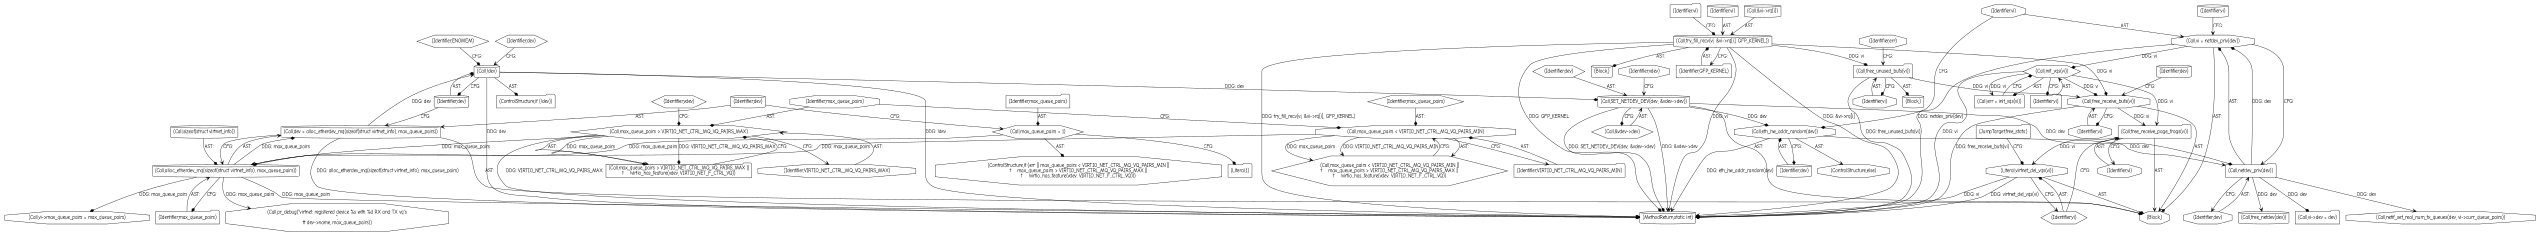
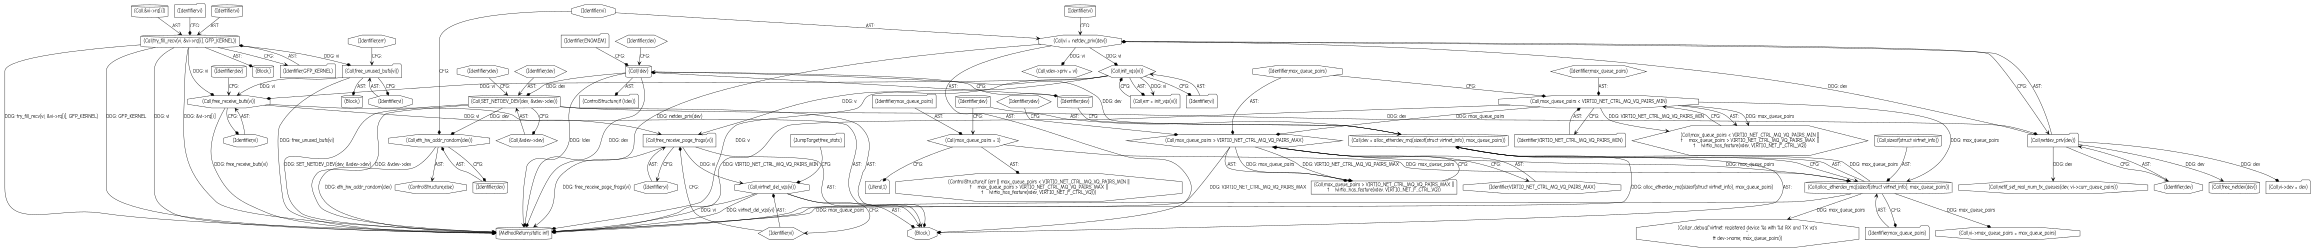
  digraph {
    fontname="Comic Neue"
    node [fontname="Comic Neue" shape=octagon]
    edge [arrowhead=diamond fontname="Comic Neue"]
    n1 [label="(Call,try_fill_recv(vi, &vi->rq[i], GFP_KERNEL))" shape=cylinder]
    n2 [label="(Call,free_unused_bufs(vi))" shape=folder]
    n3 [label="(Call,free_receive_bufs(vi))"]
    n4 [label="(Block,)" shape=cylinder]
    n5 [label="(Identifier,GFP_KERNEL)" shape=folder]
    n6 [label="(MethodReturn,static int)" shape=cylinder]
    n7 [label="(Identifier,vi)"]
    n8 [label="(Block,)" shape=cylinder]
    n9 [label="(Call,free_receive_page_frags(vi))" shape=folder]
    n10 [label="(Block,)"]
    n11 [label="(Identifier,vi)"]
    n12 [label="(Call,init_vqs(vi))" shape=hexagon]
    n13 [label="(Call,err = init_vqs(vi))" shape=folder]
    n14 [label="(Identifier,vi)" shape=folder]
-   n15 [label="(Literal,virtnet_del_vqs(vi))"]
+   n15 [label="(Call,virtnet_del_vqs(vi))"]
    n16 [label="(Identifier,vi)"]
    n17 [label="(Call,vi = netdev_priv(dev))"]
    n18 [label="(Call,netdev_priv(dev))" shape=folder]
+   n19 [label="(Call,vdev->priv = vi)" shape=hexagon]
    n20 [label="(Call,netif_set_real_num_tx_queues(dev, vi->curr_queue_pairs))"]
    n21 [label="(Identifier,dev)"]
    n22 [label="(Call,free_netdev(dev))" shape=cylinder]
    n23 [label="(Call,vi->dev = dev)" shape=folder]
    n24 [label="(Call,eth_hw_addr_random(dev))"]
    n25 [label="(ControlStructure,else)"]
    n26 [label="(Identifier,dev)" shape=cylinder]
    n27 [label="(Call,SET_NETDEV_DEV(dev, &vdev->dev))" shape=cylinder]
    n28 [label="(Call,&vdev->dev)" shape=hexagon]
    n29 [label="(Call,!dev)" shape=cylinder]
    n30 [label="(ControlStructure,if (!dev))" shape=folder]
    n31 [label="(Identifier,dev)" shape=cylinder]
    n32 [label="(Call,dev = alloc_etherdev_mq(sizeof(struct virtnet_info), max_queue_pairs))" shape=cylinder]
    n33 [label="(Call,alloc_etherdev_mq(sizeof(struct virtnet_info), max_queue_pairs))" shape=cylinder]
    n34 [label="(Call,pr_debug(\"virtnet: registered device %s with %d RX and TX vq's\n\",\n\t\t dev->name, max_queue_pairs))"]
    n35 [label="(Identifier,max_queue_pairs)" shape=folder]
    n36 [label="(Call,vi->max_queue_pairs = max_queue_pairs)"]
    n37 [label="(Call,max_queue_pairs > VIRTIO_NET_CTRL_MQ_VQ_PAIRS_MAX)" shape=hexagon]
    n38 [label="(Call,max_queue_pairs > VIRTIO_NET_CTRL_MQ_VQ_PAIRS_MAX ||\n\t    !virtio_has_feature(vdev, VIRTIO_NET_F_CTRL_VQ))" shape=folder]
    n39 [label="(Identifier,VIRTIO_NET_CTRL_MQ_VQ_PAIRS_MAX)"]
    n40 [label="(Call,max_queue_pairs < VIRTIO_NET_CTRL_MQ_VQ_PAIRS_MIN)"]
    n41 [label="(Call,max_queue_pairs < VIRTIO_NET_CTRL_MQ_VQ_PAIRS_MIN ||\n\t    max_queue_pairs > VIRTIO_NET_CTRL_MQ_VQ_PAIRS_MAX ||\n\t    !virtio_has_feature(vdev, VIRTIO_NET_F_CTRL_VQ))" shape=hexagon]
    n42 [label="(Identifier,VIRTIO_NET_CTRL_MQ_VQ_PAIRS_MIN)" shape=folder]
    n43 [label="(Call,max_queue_pairs = 1)" shape=hexagon]
    n44 [label="(Literal,1)" shape=folder]
    n45 [label="(ControlStructure,if (err || max_queue_pairs < VIRTIO_NET_CTRL_MQ_VQ_PAIRS_MIN ||\n\t    max_queue_pairs > VIRTIO_NET_CTRL_MQ_VQ_PAIRS_MAX ||\n\t    !virtio_has_feature(vdev, VIRTIO_NET_F_CTRL_VQ)))"]
    n46 [label="(Identifier,vi)" shape=hexagon]
    n47 [label="(Identifier,dev)" shape=hexagon]
    n48 [label="(Call,&vi->rq[i])" shape=cylinder]
    n49 [label="(Identifier,dev)" shape=cylinder]
    n50 [label="(Identifier,vi)" shape=folder]
    n51 [label="(JumpTarget,free_stats:)" shape=folder]
    n52 [label="(Identifier,vi)" shape=cylinder]
    n53 [label="(Identifier,vdev)" shape=hexagon]
    n54 [label="(Identifier,vdev)"]
-   n55 [label="(Identifier,ENOMEM)" shape=hexagon]
+   n55 [label="(Identifier,ENOMEM)" shape=folder]
    n56 [label="(Identifier,err)"]
    n57 [label="(Identifier,vi)"]
    n58 [label="(Identifier,dev)" shape=cylinder]
    n59 [label="(Call,sizeof(struct virtnet_info))" shape=cylinder]
    n60 [label="(Identifier,vi)" shape=cylinder]
    n61 [label="(Identifier,max_queue_pairs)"]
    n62 [label="(Identifier,max_queue_pairs)" shape=hexagon]
    n63 [label="(Identifier,dev)" shape=hexagon]
    n64 [label="(Identifier,max_queue_pairs)" shape=folder]
    n1 -> n2 [label="DDG: vi"]
    n1 -> n3 [label="DDG: vi"]
    n1 -> n4 [label="AST: "]
    n1 -> n5 [arrowhead=vee label="CFG: "]
    n1 -> n6 [arrowhead=vee label="DDG: vi"]
    n1 -> n6 [arrowhead=vee label="DDG: &vi->rq[i]"]
    n1 -> n6 [label="DDG: try_fill_recv(vi, &vi->rq[i], GFP_KERNEL)"]
    n1 -> n6 [label="DDG: GFP_KERNEL"]
    n2 -> n3 [arrowhead=vee label="DDG: vi"]
    n2 -> n6 [label="DDG: free_unused_bufs(vi)"]
    n2 -> n7 [label="CFG: "]
    n2 -> n8 [label="AST: "]
    n3 -> n6 [arrowhead=vee label="DDG: free_receive_bufs(vi)"]
    n3 -> n9 [arrowhead=vee label="DDG: vi"]
    n3 -> n10 [arrowhead=vee label="AST: "]
    n3 -> n11 [label="CFG: "]
    n5 -> n1 [label="AST: "]
    n7 -> n2 [arrowhead=vee label="AST: "]
+   n9 -> n6 [arrowhead=vee label="DDG: free_receive_page_frags(vi)"]
    n9 -> n10 [arrowhead=vee label="AST: "]
    n9 -> n15 [arrowhead=vee label="DDG: vi"]
    n9 -> n16 [arrowhead=vee label="CFG: "]
    n11 -> n3 [arrowhead=vee label="AST: "]
    n12 -> n3 [label="DDG: vi"]
    n12 -> n6 [label="DDG: vi"]
    n12 -> n9 [arrowhead=vee label="DDG: vi"]
    n12 -> n13 [label="AST: "]
    n12 -> n13 [arrowhead=vee label="DDG: vi"]
    n12 -> n14 [label="CFG: "]
    n13 -> n12 [label="CFG: "]
    n14 -> n12 [arrowhead=vee label="AST: "]
    n15 -> n6 [label="DDG: virtnet_del_vqs(vi)"]
    n15 -> n6 [label="DDG: vi"]
    n15 -> n10 [label="AST: "]
    n15 -> n46 [arrowhead=vee label="CFG: "]
    n16 -> n9 [arrowhead=vee label="AST: "]
    n17 -> n6 [label="DDG: netdev_priv(dev)"]
    n17 -> n10 [label="AST: "]
    n17 -> n12 [label="DDG: vi"]
    n17 -> n18 [arrowhead=vee label="CFG: "]
+   n17 -> n19 [label="DDG: vi"]
    n18 -> n17 [label="AST: "]
    n18 -> n17 [label="DDG: dev"]
    n18 -> n20 [arrowhead=vee label="DDG: dev"]
    n18 -> n21 [arrowhead=vee label="CFG: "]
    n18 -> n22 [arrowhead=vee label="DDG: dev"]
    n18 -> n23 [label="DDG: dev"]
    n21 -> n18 [arrowhead=vee label="AST: "]
    n24 -> n6 [arrowhead=vee label="DDG: eth_hw_addr_random(dev)"]
-   n24 -> n18 [arrowhead=vee label="DDG: dev"]
    n24 -> n25 [arrowhead=vee label="AST: "]
    n24 -> n26 [label="CFG: "]
    n26 -> n24 [label="AST: "]
    n27 -> n6 [label="DDG: SET_NETDEV_DEV(dev, &vdev->dev)"]
    n27 -> n6 [arrowhead=vee label="DDG: &vdev->dev"]
    n27 -> n10 [label="AST: "]
    n27 -> n18 [label="DDG: dev"]
    n27 -> n24 [label="DDG: dev"]
    n27 -> n28 [label="CFG: "]
    n28 -> n27 [arrowhead=vee label="AST: "]
    n29 -> n6 [arrowhead=vee label="DDG: !dev"]
    n29 -> n6 [label="DDG: dev"]
    n29 -> n27 [label="DDG: dev"]
    n29 -> n30 [label="AST: "]
    n29 -> n31 [label="CFG: "]
    n31 -> n29 [label="AST: "]
    n31 -> n32 [arrowhead=vee label="CFG: "]
    n32 -> n6 [label="DDG: alloc_etherdev_mq(sizeof(struct virtnet_info), max_queue_pairs)"]
    n32 -> n10 [arrowhead=vee label="AST: "]
    n32 -> n29 [arrowhead=vee label="DDG: dev"]
    n32 -> n33 [arrowhead=vee label="CFG: "]
    n33 -> n6 [arrowhead=vee label="DDG: max_queue_pairs"]
    n33 -> n32 [arrowhead=vee label="AST: "]
    n33 -> n32 [label="DDG: max_queue_pairs"]
    n33 -> n34 [arrowhead=vee label="DDG: max_queue_pairs"]
    n33 -> n35 [label="CFG: "]
    n33 -> n36 [label="DDG: max_queue_pairs"]
    n35 -> n33 [arrowhead=vee label="AST: "]
    n37 -> n6 [arrowhead=vee label="DDG: VIRTIO_NET_CTRL_MQ_VQ_PAIRS_MAX"]
    n37 -> n33 [label="DDG: max_queue_pairs"]
    n37 -> n38 [arrowhead=vee label="AST: "]
    n37 -> n38 [label="DDG: max_queue_pairs"]
    n37 -> n38 [label="DDG: VIRTIO_NET_CTRL_MQ_VQ_PAIRS_MAX"]
    n37 -> n39 [arrowhead=vee label="CFG: "]
    n38 -> n37 [label="CFG: "]
    n39 -> n37 [arrowhead=vee label="AST: "]
+   n40 -> n6 [label="DDG: VIRTIO_NET_CTRL_MQ_VQ_PAIRS_MIN"]
    n40 -> n33 [arrowhead=vee label="DDG: max_queue_pairs"]
+   n40 -> n37 [label="DDG: max_queue_pairs"]
    n40 -> n41 [arrowhead=vee label="AST: "]
    n40 -> n41 [arrowhead=vee label="DDG: max_queue_pairs"]
    n40 -> n41 [arrowhead=vee label="DDG: VIRTIO_NET_CTRL_MQ_VQ_PAIRS_MIN"]
    n40 -> n42 [arrowhead=vee label="CFG: "]
    n41 -> n40 [arrowhead=vee label="CFG: "]
    n42 -> n40 [label="AST: "]
    n43 -> n33 [arrowhead=vee label="DDG: max_queue_pairs"]
    n43 -> n44 [label="CFG: "]
    n43 -> n45 [label="AST: "]
    n46 -> n9 [label="CFG: "]
    n46 -> n15 [label="AST: "]
    n47 -> n27 [arrowhead=vee label="AST: "]
    n48 -> n1 [arrowhead=vee label="AST: "]
    n49 -> n32 [arrowhead=vee label="AST: "]
    n49 -> n43 [arrowhead=vee label="CFG: "]
    n50 -> n1 [label="CFG: "]
    n51 -> n15 [label="CFG: "]
    n52 -> n17 [arrowhead=vee label="CFG: "]
    n53 -> n37 [label="CFG: "]
    n54 -> n27 [arrowhead=vee label="CFG: "]
    n55 -> n29 [label="CFG: "]
    n56 -> n2 [arrowhead=vee label="CFG: "]
    n57 -> n17 [arrowhead=vee label="AST: "]
    n57 -> n24 [label="CFG: "]
    n58 -> n3 [arrowhead=vee label="CFG: "]
    n59 -> n33 [label="AST: "]
    n60 -> n1 [arrowhead=vee label="AST: "]
    n61 -> n37 [label="AST: "]
    n61 -> n40 [label="CFG: "]
    n62 -> n40 [label="AST: "]
    n63 -> n29 [arrowhead=vee label="CFG: "]
    n64 -> n43 [label="AST: "]
  }
